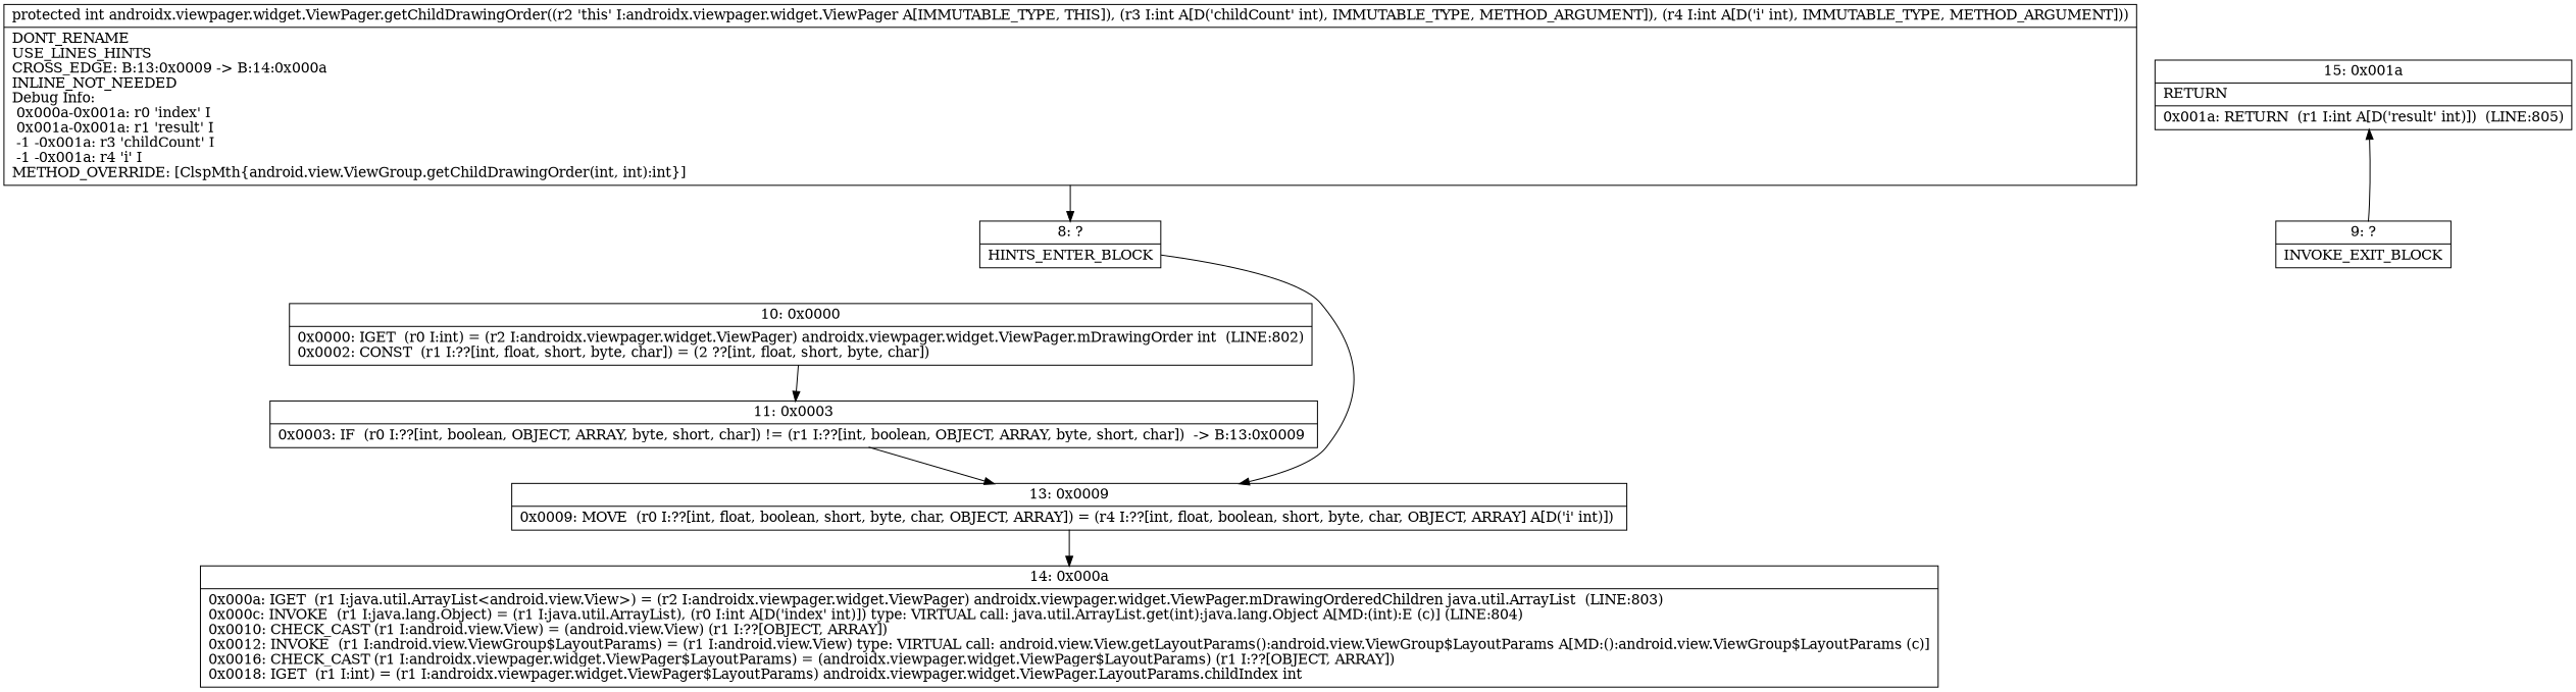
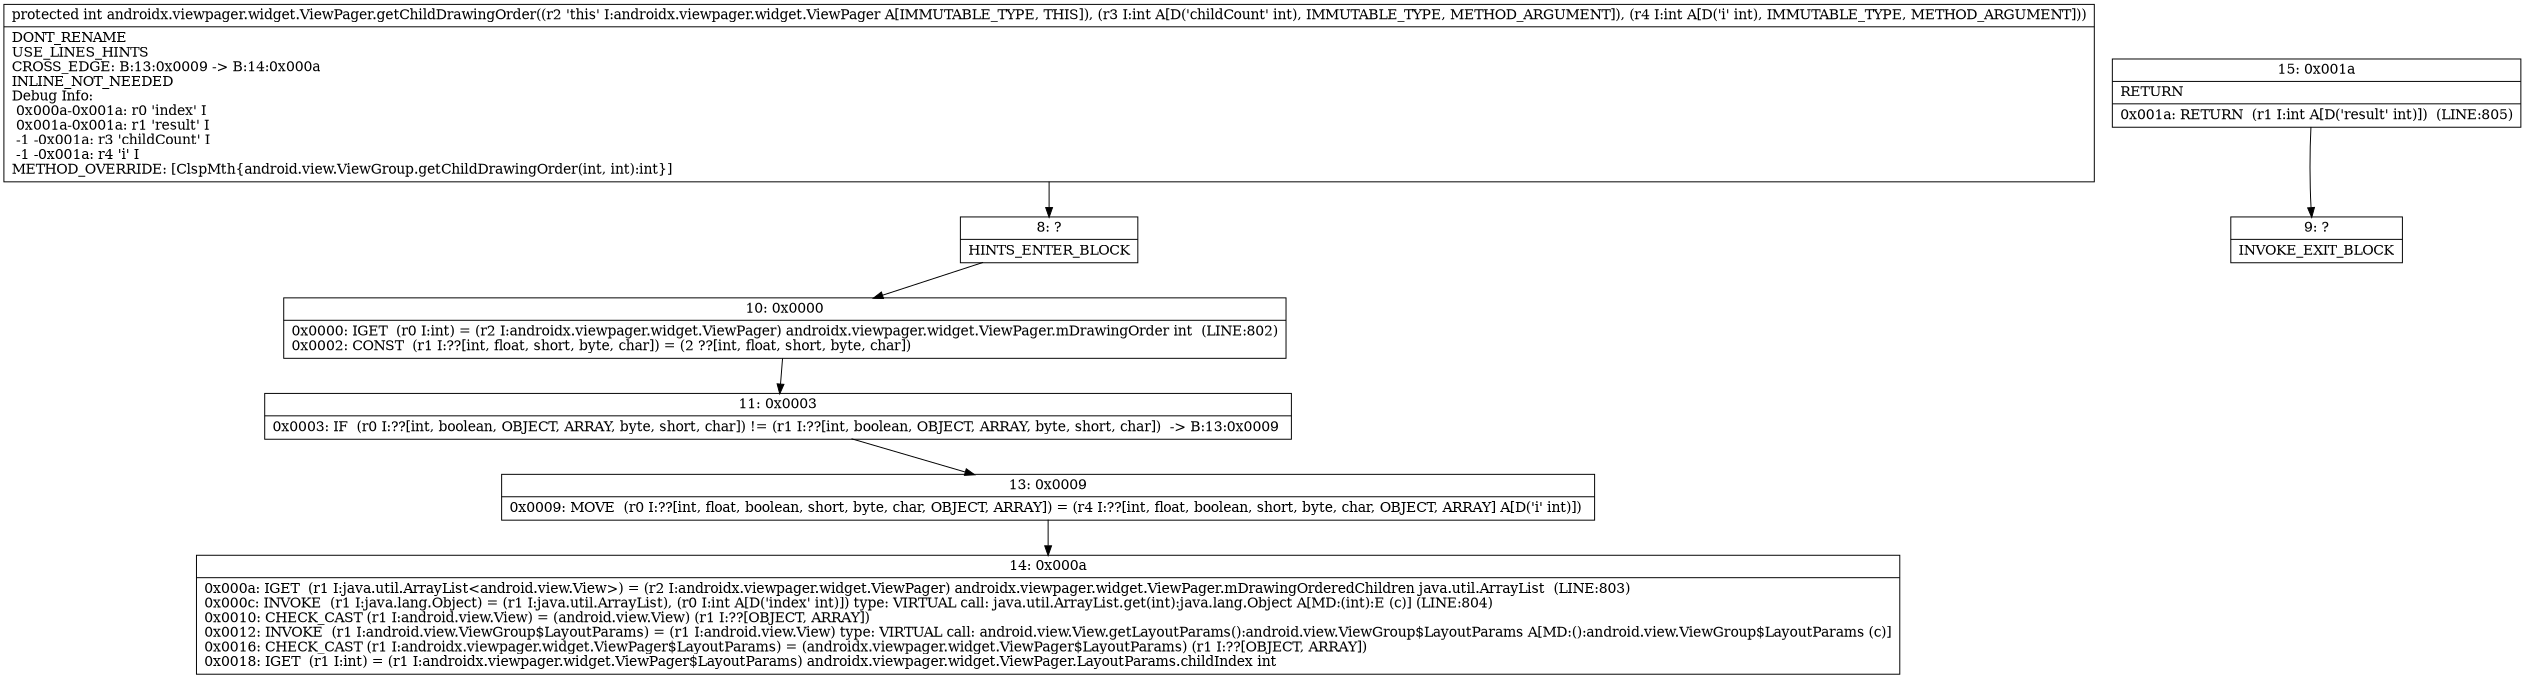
  digraph {
    node [shape=record]
    n1 [label="{8\:\ ?|HINTS_ENTER_BLOCK\l}"]
    n2 [label="{10\:\ 0x0000|0x0000: IGET  (r0 I:int) = (r2 I:androidx.viewpager.widget.ViewPager) androidx.viewpager.widget.ViewPager.mDrawingOrder int  (LINE:802)\l0x0002: CONST  (r1 I:??[int, float, short, byte, char]) = (2 ??[int, float, short, byte, char]) \l}"]
    n3 [label="{11\:\ 0x0003|0x0003: IF  (r0 I:??[int, boolean, OBJECT, ARRAY, byte, short, char]) != (r1 I:??[int, boolean, OBJECT, ARRAY, byte, short, char])  \-\> B:13:0x0009 \l}"]
    n4 [label="{13\:\ 0x0009|0x0009: MOVE  (r0 I:??[int, float, boolean, short, byte, char, OBJECT, ARRAY]) = (r4 I:??[int, float, boolean, short, byte, char, OBJECT, ARRAY] A[D('i' int)]) \l}"]
    n5 [label="{14\:\ 0x000a|0x000a: IGET  (r1 I:java.util.ArrayList\<android.view.View\>) = (r2 I:androidx.viewpager.widget.ViewPager) androidx.viewpager.widget.ViewPager.mDrawingOrderedChildren java.util.ArrayList  (LINE:803)\l0x000c: INVOKE  (r1 I:java.lang.Object) = (r1 I:java.util.ArrayList), (r0 I:int A[D('index' int)]) type: VIRTUAL call: java.util.ArrayList.get(int):java.lang.Object A[MD:(int):E (c)] (LINE:804)\l0x0010: CHECK_CAST (r1 I:android.view.View) = (android.view.View) (r1 I:??[OBJECT, ARRAY]) \l0x0012: INVOKE  (r1 I:android.view.ViewGroup$LayoutParams) = (r1 I:android.view.View) type: VIRTUAL call: android.view.View.getLayoutParams():android.view.ViewGroup$LayoutParams A[MD:():android.view.ViewGroup$LayoutParams (c)]\l0x0016: CHECK_CAST (r1 I:androidx.viewpager.widget.ViewPager$LayoutParams) = (androidx.viewpager.widget.ViewPager$LayoutParams) (r1 I:??[OBJECT, ARRAY]) \l0x0018: IGET  (r1 I:int) = (r1 I:androidx.viewpager.widget.ViewPager$LayoutParams) androidx.viewpager.widget.ViewPager.LayoutParams.childIndex int \l}"]
    n6 [label="{15\:\ 0x001a|RETURN\l|0x001a: RETURN  (r1 I:int A[D('result' int)])  (LINE:805)\l}"]
    n7 [label="{9\:\ ?|INVOKE_EXIT_BLOCK\l}"]
    n8 [label="{protected int androidx.viewpager.widget.ViewPager.getChildDrawingOrder((r2 'this' I:androidx.viewpager.widget.ViewPager A[IMMUTABLE_TYPE, THIS]), (r3 I:int A[D('childCount' int), IMMUTABLE_TYPE, METHOD_ARGUMENT]), (r4 I:int A[D('i' int), IMMUTABLE_TYPE, METHOD_ARGUMENT]))  | DONT_RENAME\lUSE_LINES_HINTS\lCROSS_EDGE: B:13:0x0009 \-\> B:14:0x000a\lINLINE_NOT_NEEDED\lDebug Info:\l  0x000a\-0x001a: r0 'index' I\l  0x001a\-0x001a: r1 'result' I\l  \-1 \-0x001a: r3 'childCount' I\l  \-1 \-0x001a: r4 'i' I\lMETHOD_OVERRIDE: [ClspMth\{android.view.ViewGroup.getChildDrawingOrder(int, int):int\}]\l}"]
-   n1 -> n4
+   n1 -> n2
    n2 -> n3
    n3 -> n4
    n4 -> n5
-   n7 -> n6
+   n6 -> n7
    n8 -> n1
  }
